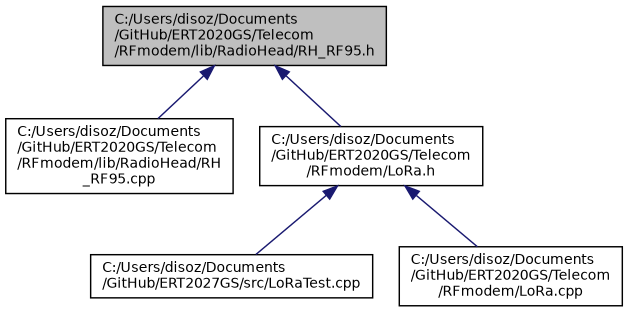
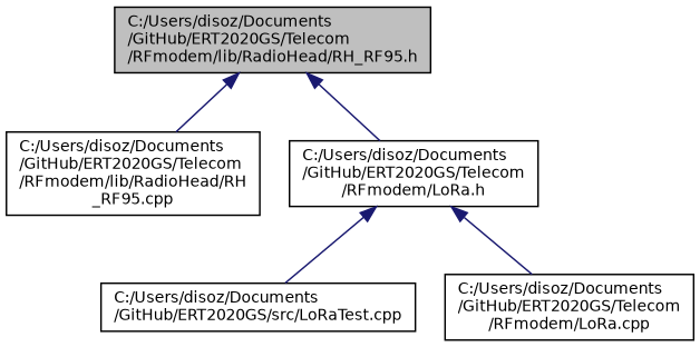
  digraph {
    node [color=black fillcolor=white fontname=Helvetica fontsize=10 shape=record style=filled]
    edge [color=midnightblue dir=back fontname=Helvetica fontsize=10 labelfontname=Helvetica labelfontsize=10 style=solid]
    n1 [fillcolor=grey75 fontcolor=black height=0.2 label="C:/Users/disoz/Documents\l/GitHub/ERT2020GS/Telecom\l/RFmodem/lib/RadioHead/RH_RF95.h" width=0.4]
    n2 [height=0.2 label="C:/Users/disoz/Documents\l/GitHub/ERT2020GS/Telecom\l/RFmodem/lib/RadioHead/RH\l_RF95.cpp" width=0.4]
    n3 [height=0.2 label="C:/Users/disoz/Documents\l/GitHub/ERT2020GS/Telecom\l/RFmodem/LoRa.h" width=0.4]
-   n4 [height=0.2 label="C:/Users/disoz/Documents\l/GitHub/ERT2027GS/src/LoRaTest.cpp" width=0.4]
+   n4 [height=0.2 label="C:/Users/disoz/Documents\l/GitHub/ERT2020GS/src/LoRaTest.cpp" width=0.4]
    n5 [height=0.2 label="C:/Users/disoz/Documents\l/GitHub/ERT2020GS/Telecom\l/RFmodem/LoRa.cpp" width=0.4]
    n1 -> n2
    n1 -> n3
    n3 -> n4
    n3 -> n5
  }
